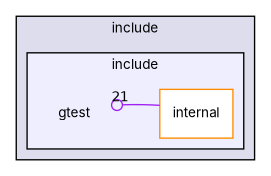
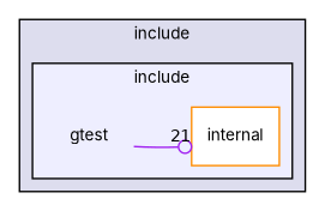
  digraph {
    compound=true
    rankdir=LR
    fontname=Inter
    node [fontname=Inter fontsize=10 color=darkorange]
    n1 [label=gtest shape=plaintext]
    n2 [fillcolor=white label=internal shape=box style=filled]
    subgraph cluster_1 {
      bgcolor="#ddddee"
      fontsize=10
      label=include
      pencolor=black
      subgraph cluster_2 {
        bgcolor="#eeeeff"
        fontsize=10
        pencolor=black
        n1
        n2
      }
    }
-   n2 -> n1 [headlabel=21 labeldistance=1.5 labelfontname=Helvetica labelfontsize=10 color=purple arrowhead=odot fontname=Inter]
+   n1 -> n2 [headlabel=21 labeldistance=1.5 labelfontname=Helvetica labelfontsize=10 color=purple arrowhead=odot fontname=Inter]
  }
